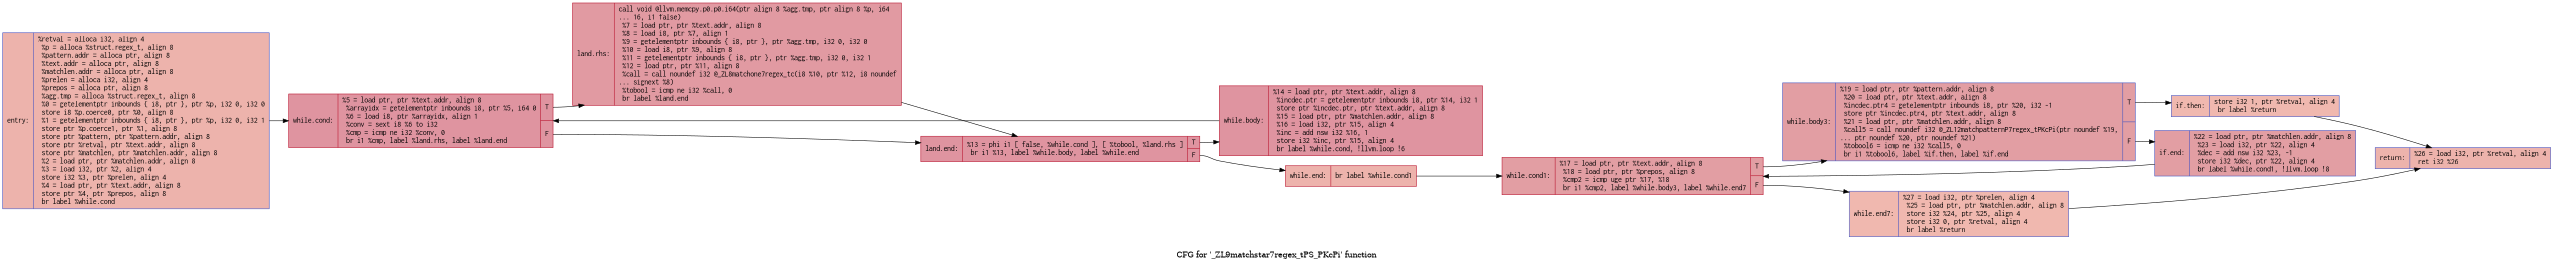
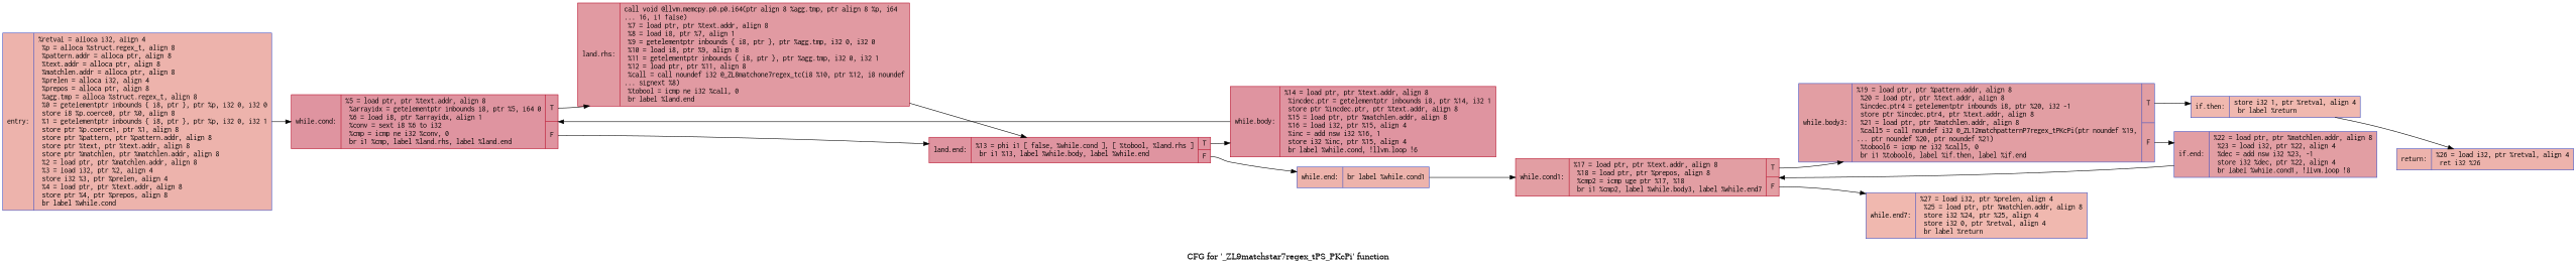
  digraph {
    label="CFG for '_ZL9matchstar7regex_tPS_PKcPi' function"
    rankdir=LR
    node [color="#3d50c3ff" fillcolor="#d6524470" fontname=Courier shape=record style=filled]
-   n1 [label="{entry:\l|  %retval = alloca i32, align 4\l  %p = alloca %struct.regex_t, align 8\l  %pattern.addr = alloca ptr, align 8\l  %text.addr = alloca ptr, align 8\l  %matchlen.addr = alloca ptr, align 8\l  %prelen = alloca i32, align 4\l  %prepos = alloca ptr, align 8\l  %agg.tmp = alloca %struct.regex_t, align 8\l  %0 = getelementptr inbounds \{ i8, ptr \}, ptr %p, i32 0, i32 0\l  store i8 %p.coerce0, ptr %0, align 8\l  %1 = getelementptr inbounds \{ i8, ptr \}, ptr %p, i32 0, i32 1\l  store ptr %p.coerce1, ptr %1, align 8\l  store ptr %pattern, ptr %pattern.addr, align 8\l  store ptr %retval, ptr %text.addr, align 8\l  store ptr %matchlen, ptr %matchlen.addr, align 8\l  %2 = load ptr, ptr %matchlen.addr, align 8\l  %3 = load i32, ptr %2, align 4\l  store i32 %3, ptr %prelen, align 4\l  %4 = load ptr, ptr %text.addr, align 8\l  store ptr %4, ptr %prepos, align 8\l  br label %while.cond\l}"]
+   n1 [label="{entry:\l|  %retval = alloca i32, align 4\l  %p = alloca %struct.regex_t, align 8\l  %pattern.addr = alloca ptr, align 8\l  %text.addr = alloca ptr, align 8\l  %matchlen.addr = alloca ptr, align 8\l  %prelen = alloca i32, align 4\l  %prepos = alloca ptr, align 8\l  %agg.tmp = alloca %struct.regex_t, align 8\l  %0 = getelementptr inbounds \{ i8, ptr \}, ptr %p, i32 0, i32 0\l  store i8 %p.coerce0, ptr %0, align 8\l  %1 = getelementptr inbounds \{ i8, ptr \}, ptr %p, i32 0, i32 1\l  store ptr %p.coerce1, ptr %1, align 8\l  store ptr %pattern, ptr %pattern.addr, align 8\l  store ptr %text, ptr %text.addr, align 8\l  store ptr %matchlen, ptr %matchlen.addr, align 8\l  %2 = load ptr, ptr %matchlen.addr, align 8\l  %3 = load i32, ptr %2, align 4\l  store i32 %3, ptr %prelen, align 4\l  %4 = load ptr, ptr %text.addr, align 8\l  store ptr %4, ptr %prepos, align 8\l  br label %while.cond\l}"]
    n2 [color="#b70d28ff" fillcolor="#b70d2870" label="{while.cond:\l|  %5 = load ptr, ptr %text.addr, align 8\l  %arrayidx = getelementptr inbounds i8, ptr %5, i64 0\l  %6 = load i8, ptr %arrayidx, align 1\l  %conv = sext i8 %6 to i32\l  %cmp = icmp ne i32 %conv, 0\l  br i1 %cmp, label %land.rhs, label %land.end\l|{<s0>T|<s1>F}}"]
    n3 [color="#b70d28ff" fillcolor="#bb1b2c70" label="{land.rhs:\l|  call void @llvm.memcpy.p0.p0.i64(ptr align 8 %agg.tmp, ptr align 8 %p, i64\l... 16, i1 false)\l  %7 = load ptr, ptr %text.addr, align 8\l  %8 = load i8, ptr %7, align 1\l  %9 = getelementptr inbounds \{ i8, ptr \}, ptr %agg.tmp, i32 0, i32 0\l  %10 = load i8, ptr %9, align 8\l  %11 = getelementptr inbounds \{ i8, ptr \}, ptr %agg.tmp, i32 0, i32 1\l  %12 = load ptr, ptr %11, align 8\l  %call = call noundef i32 @_ZL8matchone7regex_tc(i8 %10, ptr %12, i8 noundef\l... signext %8)\l  %tobool = icmp ne i32 %call, 0\l  br label %land.end\l}"]
    n4 [color="#b70d28ff" fillcolor="#b70d2870" label="{land.end:\l|  %13 = phi i1 [ false, %while.cond ], [ %tobool, %land.rhs ]\l  br i1 %13, label %while.body, label %while.end\l|{<s0>T|<s1>F}}"]
    n5 [color="#b70d28ff" fillcolor="#b70d2870" label="{while.body:\l|  %14 = load ptr, ptr %text.addr, align 8\l  %incdec.ptr = getelementptr inbounds i8, ptr %14, i32 1\l  store ptr %incdec.ptr, ptr %text.addr, align 8\l  %15 = load ptr, ptr %matchlen.addr, align 8\l  %16 = load i32, ptr %15, align 4\l  %inc = add nsw i32 %16, 1\l  store i32 %inc, ptr %15, align 4\l  br label %while.cond, !llvm.loop !6\l}"]
-   n6 [color="#b70d28ff" label="{while.end:\l|  br label %while.cond1\l}"]
+   n6 [label="{while.end:\l|  br label %while.cond1\l}"]
    n7 [color="#b70d28ff" fillcolor="#be242e70" label="{while.cond1:\l|  %17 = load ptr, ptr %text.addr, align 8\l  %18 = load ptr, ptr %prepos, align 8\l  %cmp2 = icmp uge ptr %17, %18\l  br i1 %cmp2, label %while.body3, label %while.end7\l|{<s0>T|<s1>F}}"]
    n8 [fillcolor="#be242e70" label="{while.body3:\l|  %19 = load ptr, ptr %pattern.addr, align 8\l  %20 = load ptr, ptr %text.addr, align 8\l  %incdec.ptr4 = getelementptr inbounds i8, ptr %20, i32 -1\l  store ptr %incdec.ptr4, ptr %text.addr, align 8\l  %21 = load ptr, ptr %matchlen.addr, align 8\l  %call5 = call noundef i32 @_ZL12matchpatternP7regex_tPKcPi(ptr noundef %19,\l... ptr noundef %20, ptr noundef %21)\l  %tobool6 = icmp ne i32 %call5, 0\l  br i1 %tobool6, label %if.then, label %if.end\l|{<s0>T|<s1>F}}"]
    n9 [fillcolor="#dc5d4a70" label="{while.end7:\l|  %27 = load i32, ptr %prelen, align 4\l  %25 = load ptr, ptr %matchlen.addr, align 8\l  store i32 %24, ptr %25, align 4\l  store i32 0, ptr %retval, align 4\l  br label %return\l}"]
    n10 [fillcolor="#dc5d4a70" label="{if.then:\l|  store i32 1, ptr %retval, align 4\l  br label %return\l}"]
    n11 [fillcolor="#be242e70" label="{if.end:\l|  %22 = load ptr, ptr %matchlen.addr, align 8\l  %23 = load i32, ptr %22, align 4\l  %dec = add nsw i32 %23, -1\l  store i32 %dec, ptr %22, align 4\l  br label %while.cond1, !llvm.loop !8\l}"]
    n12 [label="{return:\l|  %26 = load i32, ptr %retval, align 4\l  ret i32 %26\l}"]
    n1 -> n2
    n2 -> n3 [tailport=s0]
    n2 -> n4 [tailport=s1]
    n3 -> n4
    n4 -> n5 [tailport=s0]
    n4 -> n6 [tailport=s1]
    n5 -> n2
    n6 -> n7
    n7 -> n8 [tailport=s0]
    n7 -> n9 [tailport=s1]
    n8 -> n10 [tailport=s0]
    n8 -> n11 [tailport=s1]
-   n9 -> n12
    n10 -> n12
    n11 -> n7
  }
